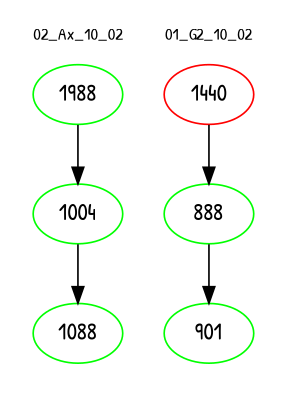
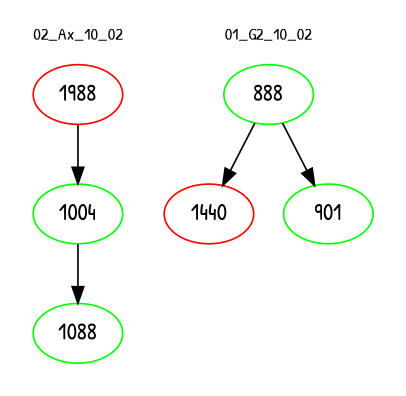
  digraph {
    fontname="Patrick Hand"
    node [color=green fontname="Patrick Hand"]
    edge [color=black fontname="Patrick Hand"]
-   n1 [label=1988]
+   n1 [color=red label=1988]
    n2 [label=1004]
    n3 [label=1088]
    n4 [color=red label=1440]
    n5 [label=888]
    n6 [label=901]
    subgraph cluster_1 {
      color=white
      fontsize=10
      label="02_Ax_10_02"
      n1
      n2
      n3
    }
    subgraph cluster_2 {
      color=white
      fontsize=10
      label="01_G2_10_02"
      n4
      n5
      n6
    }
    n1 -> n2
    n2 -> n3
-   n4 -> n5
+   n5 -> n4
    n5 -> n6
  }
